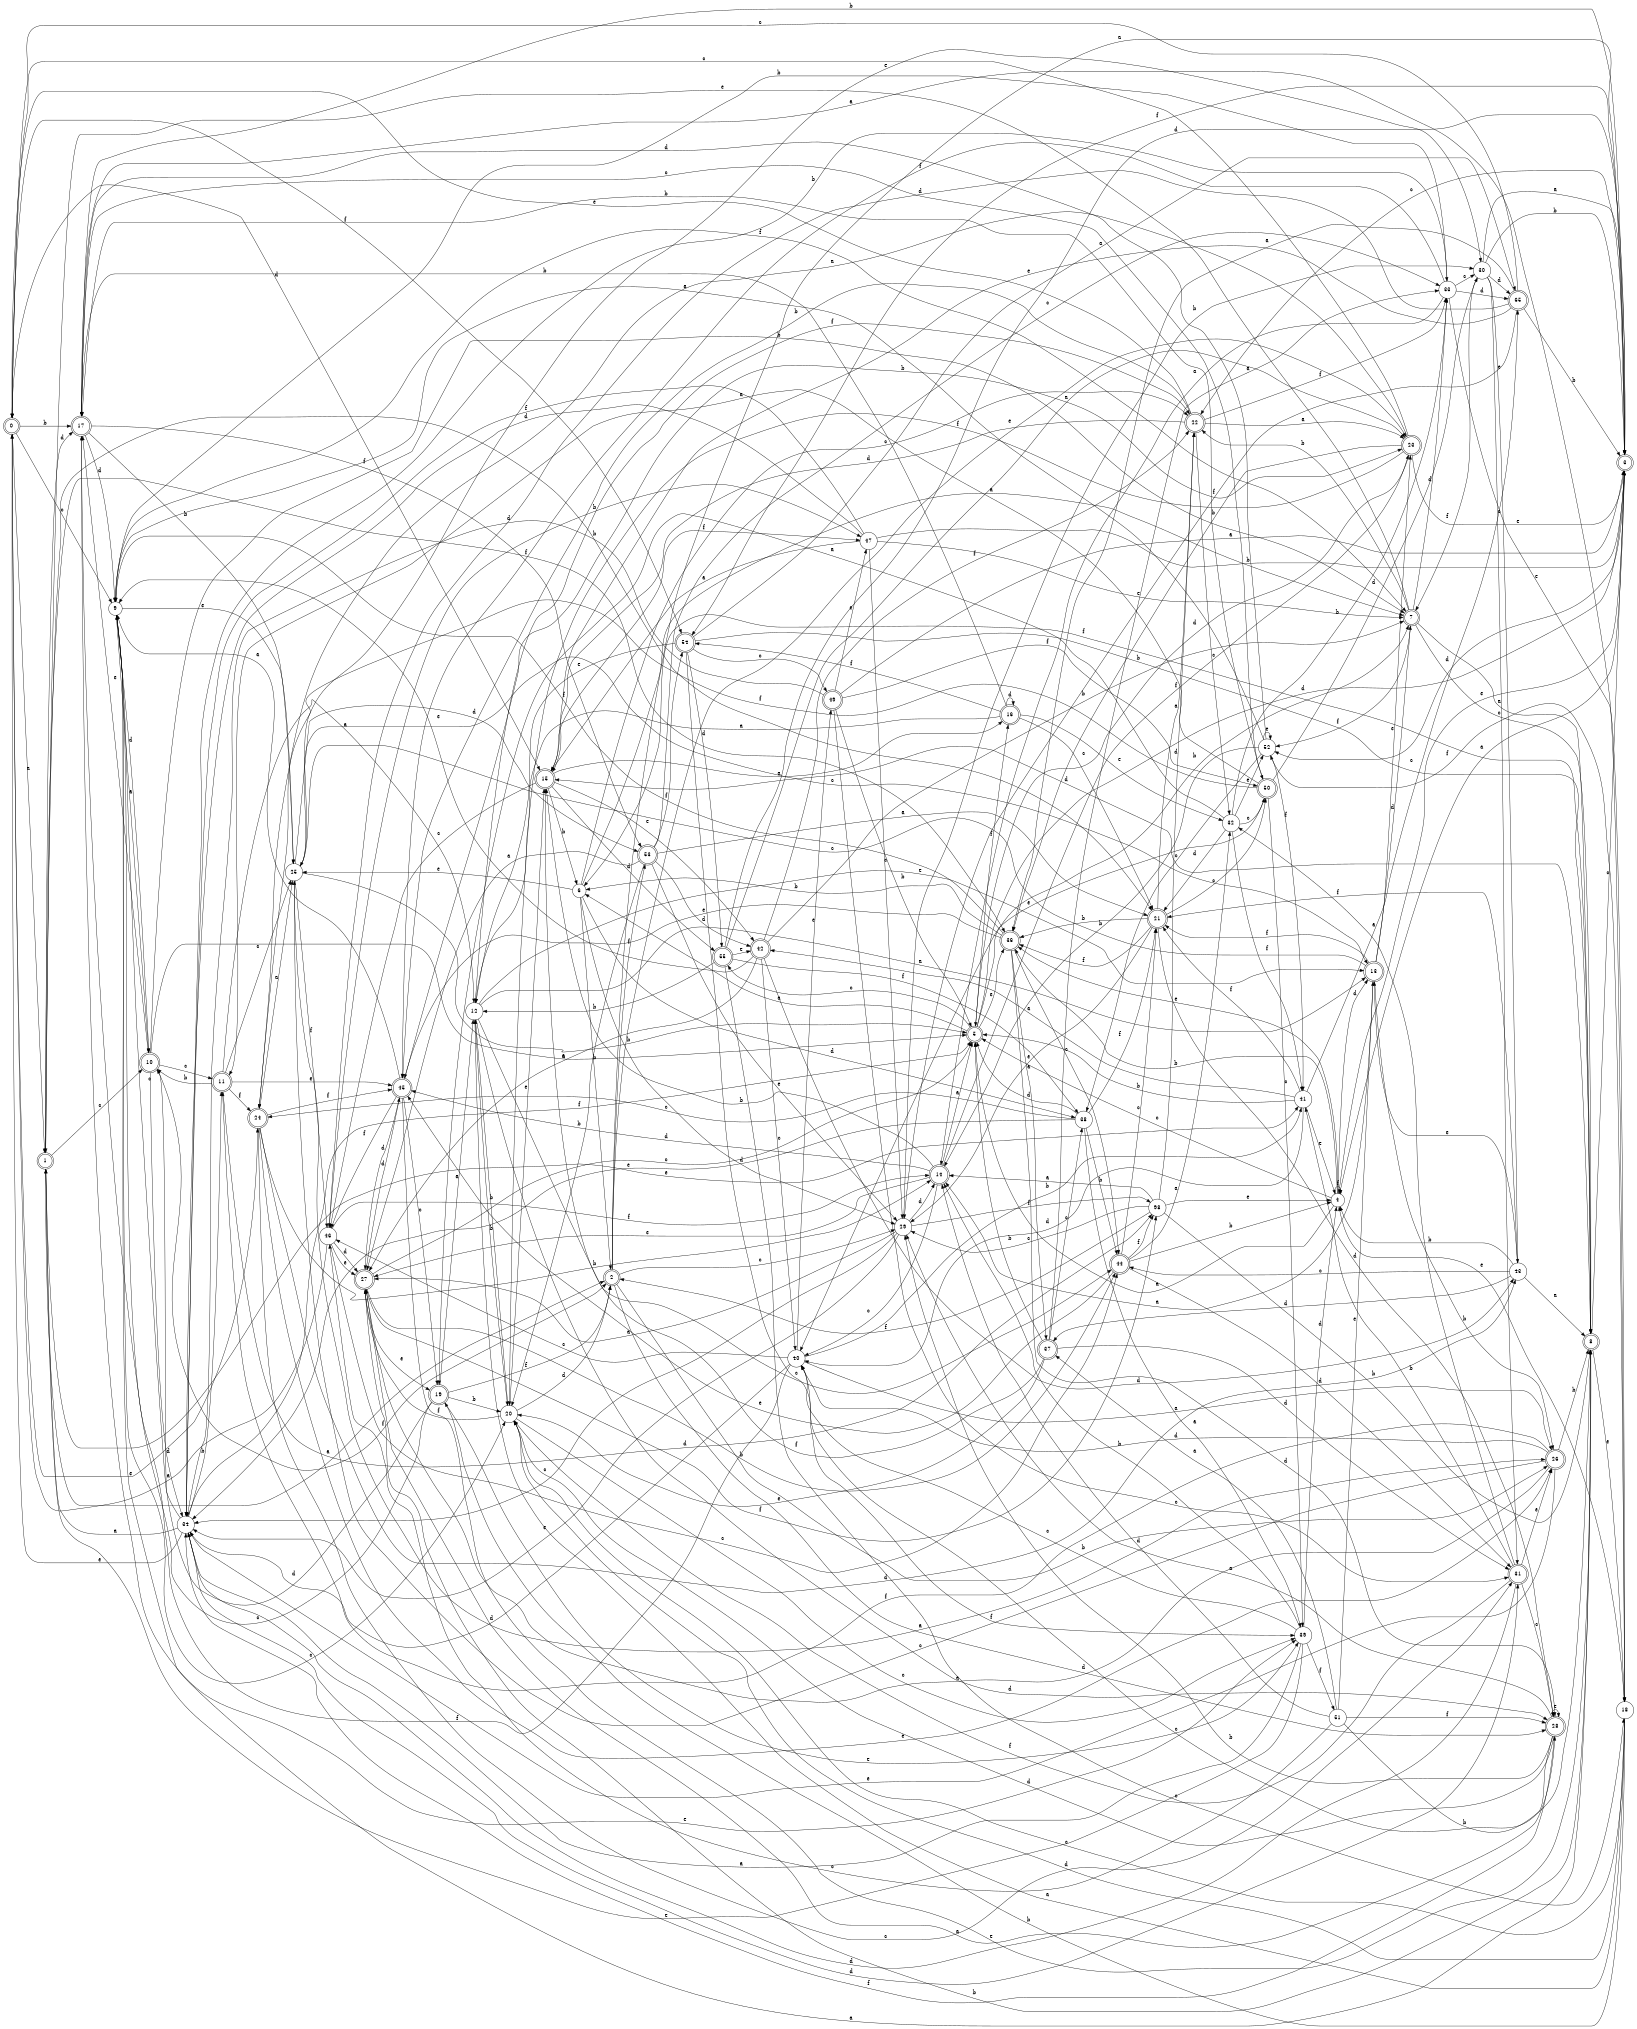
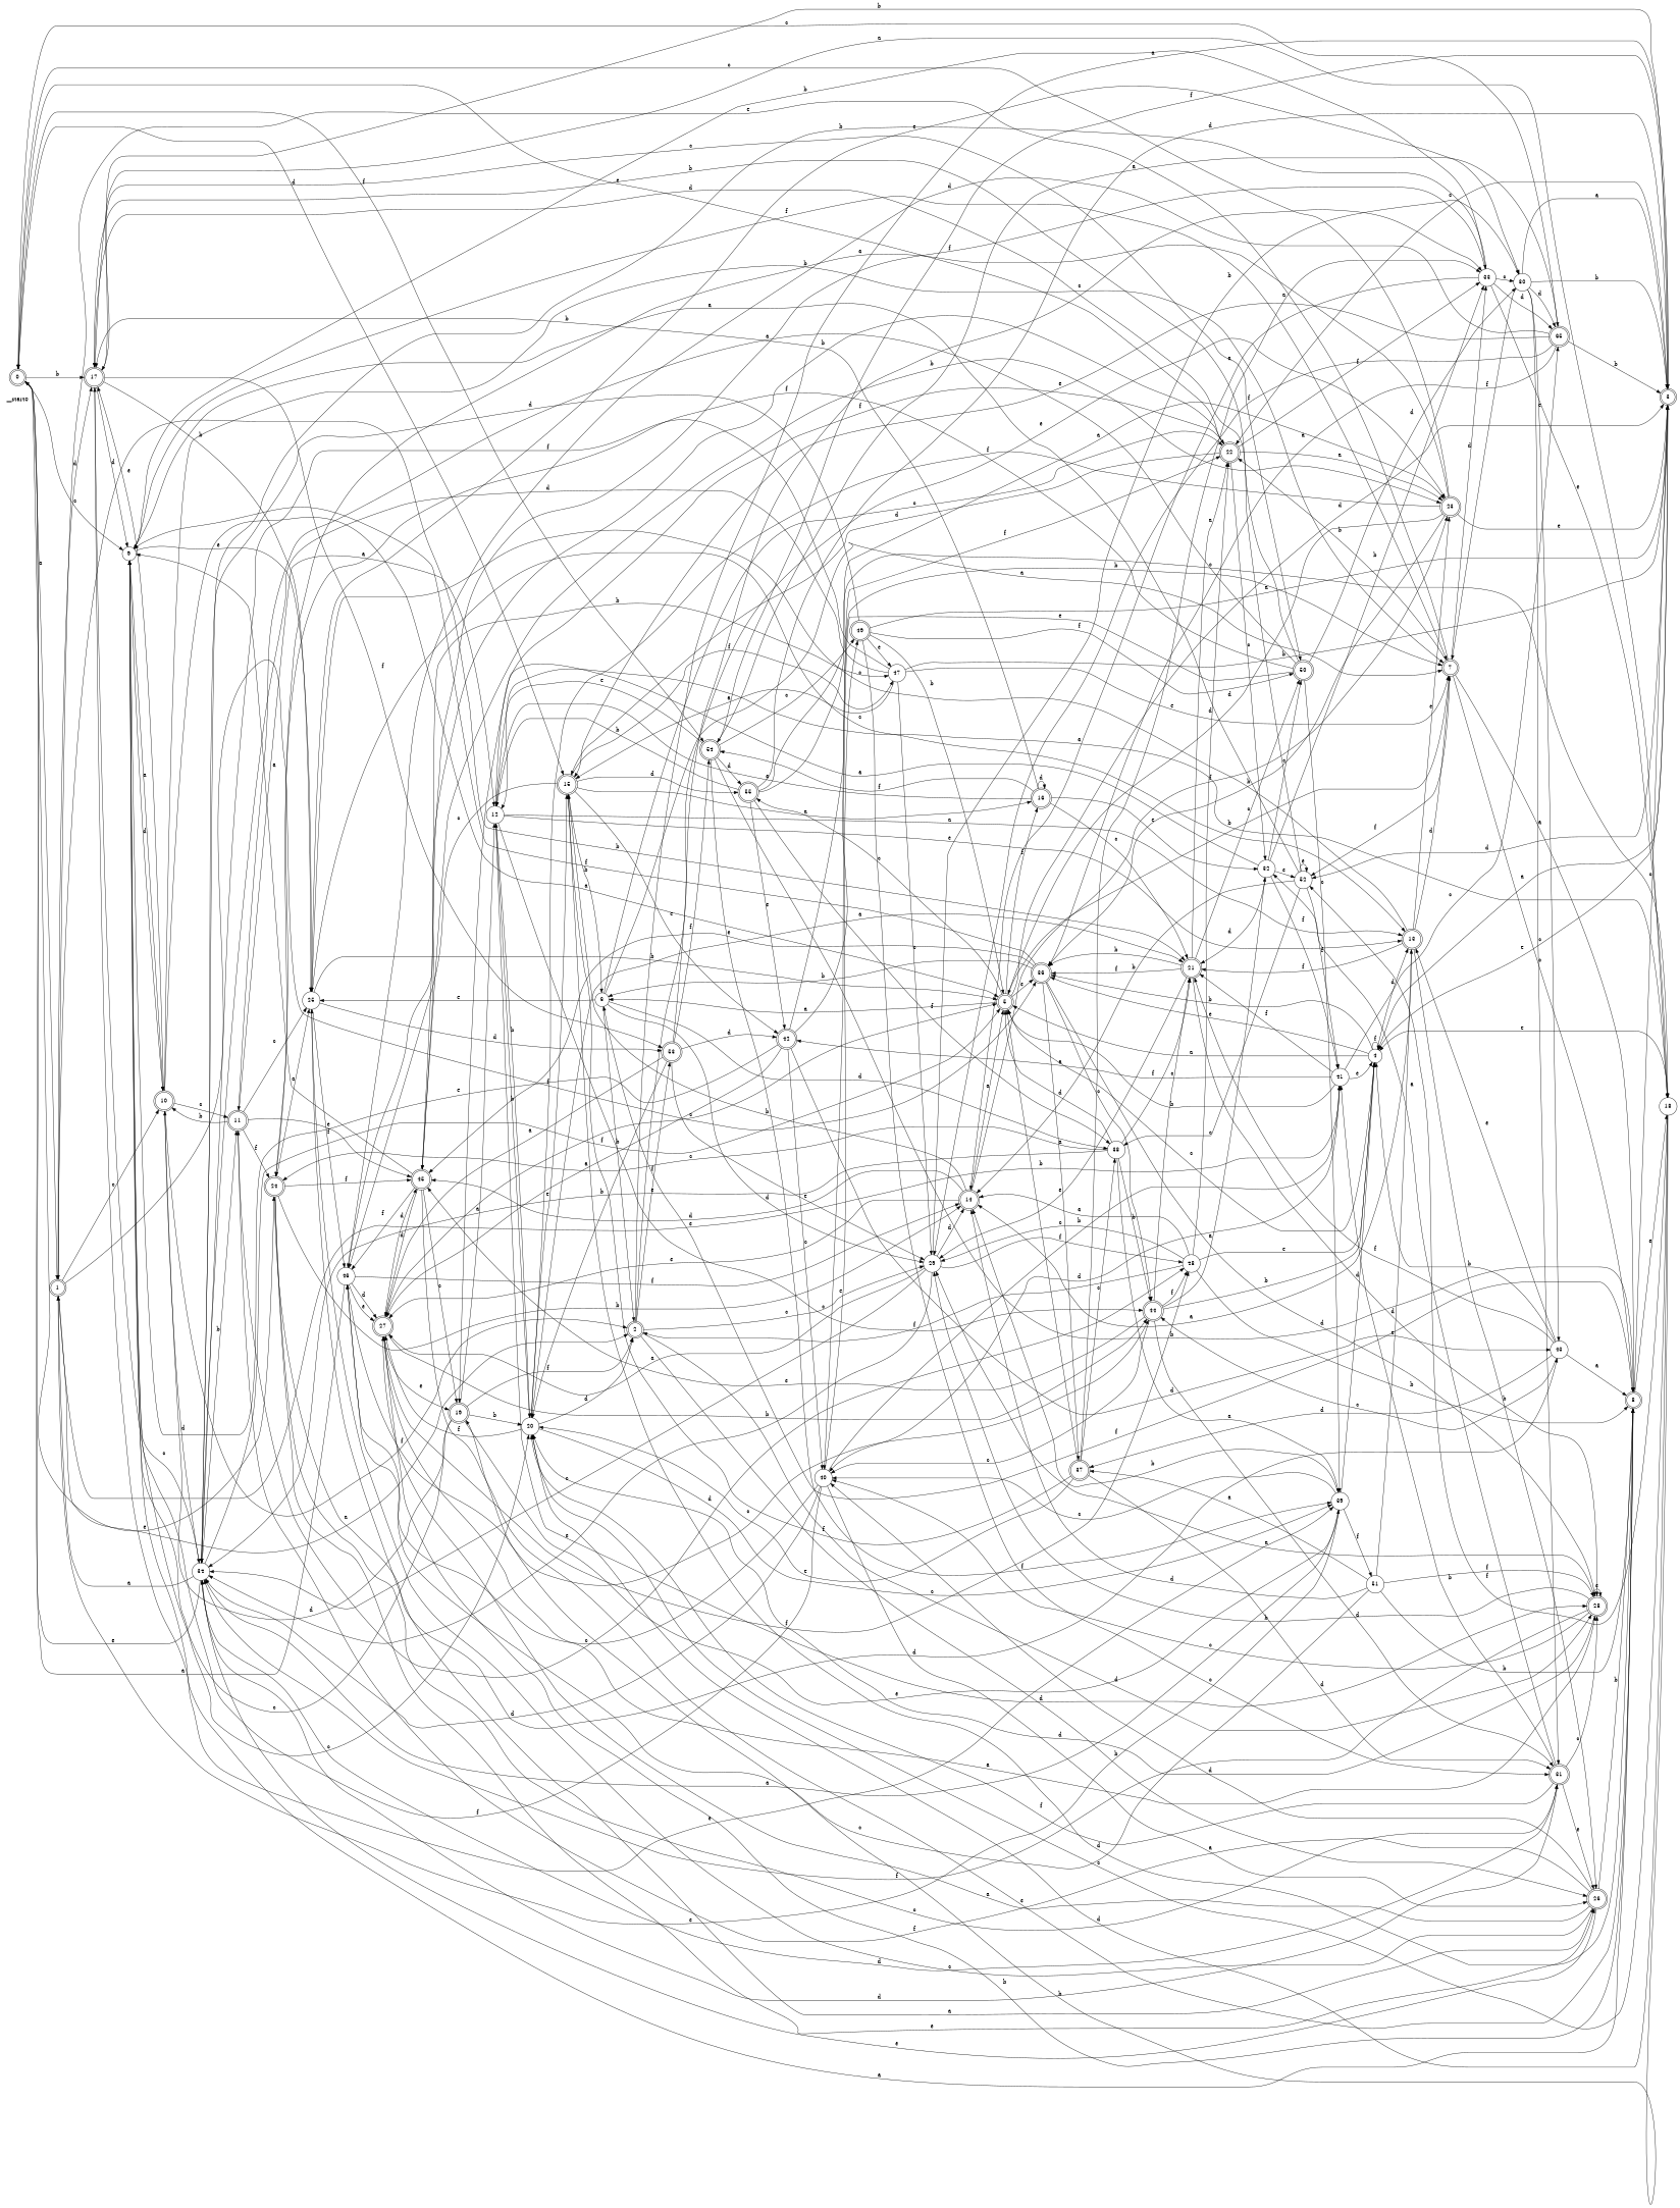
  digraph {
    rankdir=LR
    node [shape=doublecircle color=black fillcolor=white style="rounded,filled"]
+   __start0 [shape=none color="" fillcolor="" style=""]
    n2 [label=0]
    n3 [label=1]
    n4 [label=9 shape=circle style=filled]
    n5 [label=15]
    n6 [label=17]
    n7 [label=24]
    n8 [label=54]
    n9 [label=2]
    n10 [label=10]
    n11 [label=21]
    n12 [label=36]
    n13 [label=41 shape=circle style=filled]
    n14 [label=7]
    n15 [label=25 shape=circle style=filled]
    n16 [label=33 shape=circle style=filled]
    n17 [label=20 shape=circle style=filled]
    n18 [label=6 shape=circle style=filled]
    n19 [label=16]
    n20 [label=55]
    n21 [label=42]
    n22 [label=46 shape=circle style=filled]
    n23 [label=47 shape=circle style=filled]
    n24 [label=53]
    n25 [label=18 shape=circle style=filled]
    n26 [label=39 shape=circle style=filled]
    n27 [label=50]
    n28 [label=26]
    n29 [label=45]
    n30 [label=14]
    n31 [label=31]
    n32 [label=43 shape=circle style=filled]
    n33 [label=8]
    n34 [label=12 shape=circle style=filled]
    n35 [label=65]
    n36 [label=49]
    n37 [label=3]
    n38 [label=23]
    n39 [label=28]
    n40 [label=29 shape=circle style=filled]
    n41 [label=5]
    n42 [label=11]
    n43 [label=34 shape=circle style=filled]
    n44 [label=22]
    n45 [label=44]
    n46 [label=37]
    n47 [label=4 shape=circle style=filled]
    n48 [label=40 shape=circle style=filled]
    n49 [label=52 shape=circle style=filled]
    n50 [label=27]
-   n51 [label=98 shape=circle style=filled]
+   n51 [label=48 shape=circle style=filled]
    n52 [label=30 shape=circle style=filled]
    n53 [label=13]
    n54 [label=32 shape=circle style=filled]
    n55 [label=38 shape=circle style=filled]
    n56 [label=19]
    n57 [label=51 shape=circle style=filled]
    n2 -> n3 [label=a]
    n2 -> n4 [label=c]
    n2 -> n5 [label=d]
    n2 -> n6 [label=b]
    n2 -> n7 [label=e]
    n2 -> n8 [label=f]
    n3 -> n6 [label=d]
    n3 -> n9 [label=a]
    n3 -> n10 [label=c]
    n3 -> n11 [label=b]
    n3 -> n12 [label=f]
    n3 -> n13 [label=e]
    n4 -> n10 [label=a]
    n4 -> n10 [label=d]
    n4 -> n14 [label=f]
    n4 -> n15 [label=e]
    n4 -> n16 [label=b]
    n4 -> n17 [label=c]
    n5 -> n18 [label=b]
    n5 -> n19 [label=a]
    n5 -> n20 [label=d]
    n5 -> n21 [label=e]
    n5 -> n22 [label=c]
    n5 -> n23 [label=f]
    n6 -> n4 [label=d]
    n6 -> n15 [label=b]
    n6 -> n24 [label=f]
    n6 -> n25 [label=a]
    n6 -> n26 [label=e]
    n6 -> n27 [label=c]
    n7 -> n15 [label=a]
    n7 -> n28 [label=e]
    n7 -> n29 [label=f]
    n7 -> n30 [label=b]
    n7 -> n31 [label=c]
    n7 -> n32 [label=d]
    n8 -> n20 [label=d]
    n8 -> n26 [label=f]
    n8 -> n33 [label=b]
    n8 -> n34 [label=e]
    n8 -> n35 [label=a]
    n8 -> n36 [label=c]
    n9 -> n24 [label=f]
    n9 -> n28 [label=b]
    n9 -> n37 [label=a]
    n9 -> n38 [label=e]
    n9 -> n39 [label=d]
    n9 -> n40 [label=c]
    n10 -> n6 [label=e]
    n10 -> n9 [label=f]
    n10 -> n14 [label=b]
    n10 -> n41 [label=a]
    n10 -> n42 [label=c]
    n10 -> n43 [label=d]
    n11 -> n12 [label=b]
    n11 -> n12 [label=f]
    n11 -> n27 [label=c]
    n11 -> n39 [label=d]
    n11 -> n40 [label=e]
    n11 -> n44 [label=a]
    n12 -> n4 [label=f]
    n12 -> n18 [label=b]
    n12 -> n29 [label=e]
    n12 -> n39 [label=d]
    n12 -> n45 [label=c]
    n12 -> n46 [label=a]
    n13 -> n11 [label=f]
    n13 -> n21 [label=a]
    n13 -> n35 [label=c]
    n13 -> n41 [label=b]
    n13 -> n47 [label=e]
    n13 -> n48 [label=d]
    n14 -> n3 [label=e]
    n14 -> n16 [label=d]
    n14 -> n33 [label=a]
    n14 -> n33 [label=c]
    n14 -> n44 [label=b]
    n14 -> n49 [label=f]
    n15 -> n22 [label=f]
    n15 -> n24 [label=d]
    n15 -> n28 [label=a]
    n15 -> n41 [label=b]
    n15 -> n52 [label=e]
    n15 -> n53 [label=c]
    n16 -> n25 [label=e]
    n16 -> n29 [label=f]
    n16 -> n30 [label=a]
    n16 -> n35 [label=d]
    n16 -> n43 [label=b]
    n16 -> n52 [label=c]
    n17 -> n5 [label=e]
    n17 -> n9 [label=d]
-   n24 -> n11 [label=a]
+   n17 -> n11 [label=a]
    n17 -> n26 [label=c]
    n17 -> n34 [label=b]
    n17 -> n50 [label=f]
    n18 -> n9 [label=b]
    n18 -> n14 [label=a]
    n18 -> n15 [label=e]
    n18 -> n40 [label=d]
    n18 -> n44 [label=c]
    n18 -> n55 [label=d]
    n19 -> n6 [label=b]
    n19 -> n8 [label=f]
    n19 -> n11 [label=c]
    n19 -> n19 [label=d]
    n19 -> n34 [label=a]
    n19 -> n54 [label=e]
    n20 -> n21 [label=e]
    n20 -> n25 [label=c]
    n20 -> n34 [label=b]
    n20 -> n37 [label=d]
    n20 -> n38 [label=a]
    n20 -> n55 [label=f]
    n21 -> n4 [label=e]
    n21 -> n14 [label=b]
    n21 -> n32 [label=d]
    n21 -> n44 [label=f]
    n21 -> n48 [label=c]
    n21 -> n50 [label=a]
    n22 -> n2 [label=a]
    n22 -> n23 [label=b]
    n22 -> n30 [label=f]
    n22 -> n45 [label=c]
    n22 -> n50 [label=d]
    n22 -> n50 [label=e]
    n23 -> n5 [label=a]
    n23 -> n14 [label=e]
    n23 -> n37 [label=b]
    n23 -> n40 [label=c]
    n23 -> n43 [label=d]
    n23 -> n43 [label=f]
    n24 -> n8 [label=f]
    n24 -> n16 [label=c]
    n24 -> n17 [label=b]
    n24 -> n21 [label=d]
    n24 -> n40 [label=e]
    n24 -> n50 [label=a]
    n25 -> n17 [label=c]
    n25 -> n17 [label=d]
    n25 -> n34 [label=a]
    n25 -> n47 [label=e]
    n25 -> n49 [label=f]
    n25 -> n56 [label=b]
    n26 -> n3 [label=e]
    n26 -> n30 [label=b]
    n26 -> n43 [label=a]
    n26 -> n47 [label=d]
    n26 -> n48 [label=c]
    n26 -> n57 [label=f]
    n27 -> n6 [label=b]
    n27 -> n7 [label=f]
    n27 -> n26 [label=c]
    n27 -> n42 [label=a]
    n27 -> n48 [label=e]
    n27 -> n52 [label=d]
    n28 -> n15 [label=c]
    n28 -> n33 [label=b]
    n28 -> n42 [label=f]
    n28 -> n43 [label=e]
    n28 -> n48 [label=d]
    n28 -> n50 [label=a]
    n29 -> n4 [label=a]
    n29 -> n22 [label=f]
    n29 -> n33 [label=e]
    n29 -> n38 [label=b]
    n29 -> n50 [label=d]
    n29 -> n56 [label=c]
    n30 -> n5 [label=b]
    n30 -> n29 [label=d]
    n30 -> n38 [label=f]
    n30 -> n41 [label=a]
-   n30 -> n48 [label=c]
+   n45 -> n48 [label=c]
    n30 -> n50 [label=e]
    n31 -> n13 [label=b]
    n31 -> n17 [label=f]
    n31 -> n28 [label=e]
    n31 -> n39 [label=c]
    n31 -> n43 [label=d]
    n31 -> n54 [label=a]
    n32 -> n11 [label=f]
    n32 -> n33 [label=a]
    n32 -> n45 [label=c]
    n32 -> n46 [label=d]
    n32 -> n47 [label=b]
    n32 -> n53 [label=e]
    n33 -> n4 [label=a]
    n33 -> n5 [label=d]
    n33 -> n18 [label=f]
    n33 -> n25 [label=e]
    n33 -> n37 [label=c]
    n33 -> n50 [label=b]
    n34 -> n17 [label=b]
    n34 -> n39 [label=d]
    n34 -> n44 [label=f]
    n34 -> n45 [label=c]
    n34 -> n53 [label=a]
    n34 -> n53 [label=e]
    n35 -> n2 [label=c]
    n35 -> n5 [label=e]
    n35 -> n12 [label=a]
    n35 -> n22 [label=d]
    n35 -> n37 [label=b]
    n35 -> n40 [label=f]
    n36 -> n23 [label=e]
    n36 -> n27 [label=f]
    n36 -> n31 [label=c]
    n36 -> n37 [label=a]
    n36 -> n41 [label=b]
    n36 -> n43 [label=d]
    n37 -> n6 [label=b]
    n37 -> n8 [label=f]
    n37 -> n44 [label=c]
    n37 -> n47 [label=a]
    n37 -> n47 [label=e]
    n37 -> n49 [label=d]
    n38 -> n2 [label=c]
    n38 -> n7 [label=a]
    n38 -> n12 [label=b]
    n38 -> n17 [label=f]
    n38 -> n37 [label=e]
    n38 -> n41 [label=d]
    n39 -> n17 [label=d]
    n39 -> n39 [label=e]
    n39 -> n40 [label=a]
    n39 -> n40 [label=b]
    n39 -> n43 [label=f]
    n39 -> n48 [label=c]
    n40 -> n30 [label=d]
    n40 -> n43 [label=c]
    n40 -> n43 [label=e]
    n40 -> n50 [label=a]
    n40 -> n51 [label=f]
    n40 -> n52 [label=b]
    n41 -> n12 [label=e]
    n41 -> n14 [label=b]
    n41 -> n18 [label=a]
    n41 -> n19 [label=f]
    n41 -> n20 [label=c]
    n41 -> n37 [label=d]
    n42 -> n7 [label=f]
    n42 -> n10 [label=b]
    n42 -> n15 [label=c]
    n42 -> n29 [label=e]
    n42 -> n34 [label=a]
    n42 -> n51 [label=d]
    n43 -> n2 [label=e]
    n43 -> n3 [label=a]
    n43 -> n4 [label=c]
    n43 -> n31 [label=d]
    n43 -> n41 [label=f]
    n43 -> n42 [label=b]
    n44 -> n2 [label=e]
    n44 -> n5 [label=d]
    n44 -> n16 [label=f]
    n44 -> n29 [label=b]
    n44 -> n38 [label=a]
    n44 -> n54 [label=c]
    n45 -> n11 [label=c]
    n45 -> n29 [label=e]
    n45 -> n31 [label=d]
    n45 -> n47 [label=b]
    n45 -> n51 [label=f]
    n45 -> n54 [label=a]
    n46 -> n5 [label=f]
    n46 -> n16 [label=a]
    n46 -> n17 [label=e]
    n46 -> n31 [label=d]
    n46 -> n41 [label=b]
    n46 -> n55 [label=c]
    n47 -> n12 [label=b]
    n47 -> n12 [label=e]
    n47 -> n41 [label=a]
    n47 -> n41 [label=c]
    n47 -> n47 [label=f]
    n47 -> n53 [label=d]
    n48 -> n4 [label=f]
    n48 -> n13 [label=b]
    n48 -> n22 [label=c]
    n48 -> n28 [label=a]
    n48 -> n36 [label=e]
    n48 -> n43 [label=d]
    n49 -> n4 [label=a]
    n49 -> n6 [label=d]
    n49 -> n13 [label=f]
    n49 -> n30 [label=b]
    n49 -> n49 [label=e]
    n49 -> n55 [label=c]
    n50 -> n29 [label=d]
    n50 -> n39 [label=a]
    n50 -> n41 [label=c]
    n50 -> n45 [label=b]
    n50 -> n51 [label=f]
    n50 -> n56 [label=e]
    n51 -> n9 [label=f]
    n51 -> n30 [label=a]
    n51 -> n33 [label=b]
    n51 -> n40 [label=c]
    n51 -> n44 [label=d]
    n51 -> n47 [label=e]
    n52 -> n14 [label=f]
    n52 -> n31 [label=c]
    n52 -> n32 [label=e]
    n52 -> n35 [label=d]
    n52 -> n37 [label=a]
    n52 -> n37 [label=b]
    n53 -> n11 [label=f]
    n53 -> n14 [label=d]
    n53 -> n15 [label=c]
    n53 -> n28 [label=b]
    n53 -> n30 [label=a]
    n53 -> n38 [label=e]
    n54 -> n11 [label=d]
    n54 -> n13 [label=f]
    n54 -> n16 [label=b]
    n54 -> n27 [label=c]
    n54 -> n49 [label=e]
    n54 -> n56 [label=a]
    n55 -> n7 [label=c]
    n55 -> n11 [label=f]
    n55 -> n26 [label=a]
    n55 -> n41 [label=d]
    n55 -> n43 [label=e]
    n55 -> n45 [label=b]
    n56 -> n6 [label=c]
    n56 -> n9 [label=f]
    n56 -> n10 [label=d]
    n56 -> n17 [label=b]
    n56 -> n26 [label=e]
    n56 -> n34 [label=a]
    n57 -> n22 [label=c]
    n57 -> n30 [label=d]
    n57 -> n33 [label=b]
    n57 -> n39 [label=f]
    n57 -> n46 [label=a]
    n57 -> n53 [label=e]
  }
